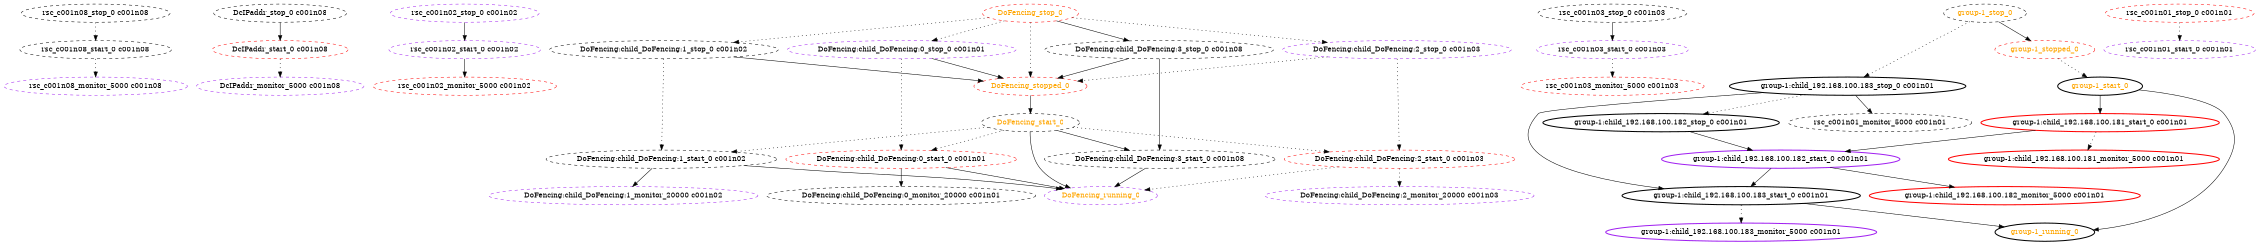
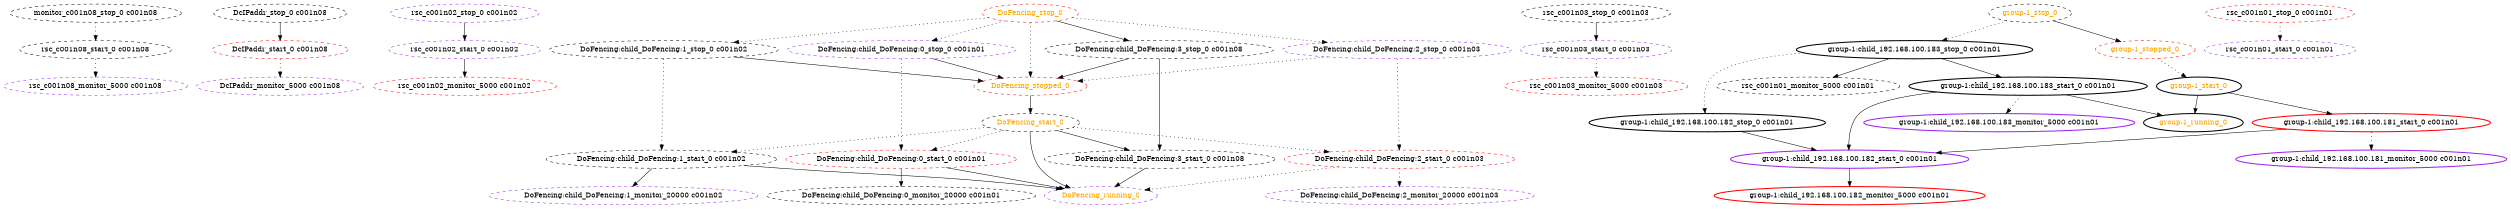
  digraph {
    node [color=black fontcolor=black style=dashed]
    edge [style=solid]
    "rsc_c001n08_monitor_5000 c001n08" [color=purple]
    "DcIPaddr_monitor_5000 c001n08" [color=purple]
    "rsc_c001n02_monitor_5000 c001n02" [color=red]
    "DoFencing:child_DoFencing:1_monitor_20000 c001n02" [color=purple]
    "rsc_c001n03_monitor_5000 c001n03" [color=red]
    "DoFencing:child_DoFencing:2_monitor_20000 c001n03" [color=purple]
    "group-1:child_192.168.100.182_monitor_5000 c001n01" [color=red style=bold]
    "group-1:child_192.168.100.183_monitor_5000 c001n01" [color=purple style=bold]
    "DcIPaddr_start_0 c001n08" [color=red]
    "DcIPaddr_stop_0 c001n08"
    "group-1:child_192.168.100.181_start_0 c001n01" [color=red style=bold]
-   "group-1:child_192.168.100.181_monitor_5000 c001n01" [color=red style=bold]
+   "group-1:child_192.168.100.181_monitor_5000 c001n01" [color=purple style=bold]
    "group-1:child_192.168.100.182_start_0 c001n01" [color=purple style=bold]
    "group-1:child_192.168.100.183_start_0 c001n01" [style=bold]
    "group-1:child_192.168.100.182_stop_0 c001n01" [style=bold]
    "group-1_running_0" [fontcolor=orange style=bold]
    "group-1:child_192.168.100.183_stop_0 c001n01" [style=bold]
    "rsc_c001n01_monitor_5000 c001n01"
    "group-1_start_0" [fontcolor=orange style=bold]
    "group-1_stop_0" [fontcolor=orange]
    "group-1_stopped_0" [color=red fontcolor=orange]
-   "rsc_c001n08_stop_0 c001n08"
+   "rsc_c001n08_stop_0 c001n08" [label="monitor_c001n08_stop_0 c001n08"]
    "rsc_c001n08_start_0 c001n08"
    "rsc_c001n02_stop_0 c001n02" [color=purple]
    "rsc_c001n02_start_0 c001n02" [color=purple]
    "rsc_c001n03_start_0 c001n03" [color=purple]
    "rsc_c001n03_stop_0 c001n03"
    "rsc_c001n01_stop_0 c001n01" [color=red]
    "rsc_c001n01_start_0 c001n01" [color=purple]
    "DoFencing:child_DoFencing:0_stop_0 c001n01" [color=purple]
    "DoFencing:child_DoFencing:0_start_0 c001n01" [color=red]
    DoFencing_stopped_0 [color=red fontcolor=orange]
    "DoFencing:child_DoFencing:0_monitor_20000 c001n01"
    DoFencing_running_0 [color=purple fontcolor=orange]
    DoFencing_start_0 [fontcolor=orange]
    "DoFencing:child_DoFencing:1_stop_0 c001n02"
    "DoFencing:child_DoFencing:1_start_0 c001n02"
    "DoFencing:child_DoFencing:2_stop_0 c001n03" [color=purple]
    "DoFencing:child_DoFencing:2_start_0 c001n03" [color=red]
    "DoFencing:child_DoFencing:3_stop_0 c001n08"
    "DoFencing:child_DoFencing:3_start_0 c001n08"
    DoFencing_stop_0 [color=red fontcolor=orange]
    "DcIPaddr_start_0 c001n08" -> "DcIPaddr_monitor_5000 c001n08" [style=dotted]
    "DcIPaddr_stop_0 c001n08" -> "DcIPaddr_start_0 c001n08"
    "group-1:child_192.168.100.181_start_0 c001n01" -> "group-1:child_192.168.100.181_monitor_5000 c001n01" [style=dotted]
    "group-1:child_192.168.100.181_start_0 c001n01" -> "group-1:child_192.168.100.182_start_0 c001n01"
    "group-1:child_192.168.100.182_start_0 c001n01" -> "group-1:child_192.168.100.182_monitor_5000 c001n01"
-   "group-1:child_192.168.100.182_start_0 c001n01" -> "group-1:child_192.168.100.183_start_0 c001n01"
+   "group-1:child_192.168.100.183_start_0 c001n01" -> "group-1:child_192.168.100.182_start_0 c001n01"
    "group-1:child_192.168.100.183_start_0 c001n01" -> "group-1:child_192.168.100.183_monitor_5000 c001n01" [style=dotted]
    "group-1:child_192.168.100.183_start_0 c001n01" -> "group-1_running_0"
    "group-1:child_192.168.100.182_stop_0 c001n01" -> "group-1:child_192.168.100.182_start_0 c001n01"
    "group-1:child_192.168.100.183_stop_0 c001n01" -> "group-1:child_192.168.100.183_start_0 c001n01"
    "group-1:child_192.168.100.183_stop_0 c001n01" -> "group-1:child_192.168.100.182_stop_0 c001n01" [style=dotted]
    "group-1:child_192.168.100.183_stop_0 c001n01" -> "rsc_c001n01_monitor_5000 c001n01"
    "group-1_start_0" -> "group-1:child_192.168.100.181_start_0 c001n01"
    "group-1_start_0" -> "group-1_running_0"
    "group-1_stop_0" -> "group-1:child_192.168.100.183_stop_0 c001n01" [style=dotted]
    "group-1_stop_0" -> "group-1_stopped_0"
    "group-1_stopped_0" -> "group-1_start_0" [style=dotted]
    "rsc_c001n08_stop_0 c001n08" -> "rsc_c001n08_start_0 c001n08" [style=dotted]
    "rsc_c001n08_start_0 c001n08" -> "rsc_c001n08_monitor_5000 c001n08" [style=dotted]
    "rsc_c001n02_stop_0 c001n02" -> "rsc_c001n02_start_0 c001n02"
    "rsc_c001n02_start_0 c001n02" -> "rsc_c001n02_monitor_5000 c001n02"
    "rsc_c001n03_start_0 c001n03" -> "rsc_c001n03_monitor_5000 c001n03" [style=dotted]
    "rsc_c001n03_stop_0 c001n03" -> "rsc_c001n03_start_0 c001n03"
    "rsc_c001n01_stop_0 c001n01" -> "rsc_c001n01_start_0 c001n01" [style=dotted]
    "DoFencing:child_DoFencing:0_stop_0 c001n01" -> "DoFencing:child_DoFencing:0_start_0 c001n01" [style=dotted]
    "DoFencing:child_DoFencing:0_stop_0 c001n01" -> DoFencing_stopped_0
    "DoFencing:child_DoFencing:0_start_0 c001n01" -> "DoFencing:child_DoFencing:0_monitor_20000 c001n01"
    "DoFencing:child_DoFencing:0_start_0 c001n01" -> DoFencing_running_0
    DoFencing_stopped_0 -> DoFencing_start_0
    DoFencing_start_0 -> "DoFencing:child_DoFencing:0_start_0 c001n01" [style=dotted]
    DoFencing_start_0 -> DoFencing_running_0
    DoFencing_start_0 -> "DoFencing:child_DoFencing:1_start_0 c001n02" [style=dotted]
    DoFencing_start_0 -> "DoFencing:child_DoFencing:2_start_0 c001n03" [style=dotted]
    DoFencing_start_0 -> "DoFencing:child_DoFencing:3_start_0 c001n08"
    "DoFencing:child_DoFencing:1_stop_0 c001n02" -> DoFencing_stopped_0
    "DoFencing:child_DoFencing:1_stop_0 c001n02" -> "DoFencing:child_DoFencing:1_start_0 c001n02" [style=dotted]
    "DoFencing:child_DoFencing:1_start_0 c001n02" -> "DoFencing:child_DoFencing:1_monitor_20000 c001n02"
    "DoFencing:child_DoFencing:1_start_0 c001n02" -> DoFencing_running_0
    "DoFencing:child_DoFencing:2_stop_0 c001n03" -> DoFencing_stopped_0 [style=dotted]
    "DoFencing:child_DoFencing:2_stop_0 c001n03" -> "DoFencing:child_DoFencing:2_start_0 c001n03" [style=dotted]
    "DoFencing:child_DoFencing:2_start_0 c001n03" -> "DoFencing:child_DoFencing:2_monitor_20000 c001n03" [style=dotted]
    "DoFencing:child_DoFencing:2_start_0 c001n03" -> DoFencing_running_0 [style=dotted]
    "DoFencing:child_DoFencing:3_stop_0 c001n08" -> DoFencing_stopped_0
    "DoFencing:child_DoFencing:3_stop_0 c001n08" -> "DoFencing:child_DoFencing:3_start_0 c001n08"
    "DoFencing:child_DoFencing:3_start_0 c001n08" -> DoFencing_running_0
    DoFencing_stop_0 -> "DoFencing:child_DoFencing:0_stop_0 c001n01" [style=dotted]
    DoFencing_stop_0 -> DoFencing_stopped_0 [style=dotted]
    DoFencing_stop_0 -> "DoFencing:child_DoFencing:1_stop_0 c001n02" [style=dotted]
    DoFencing_stop_0 -> "DoFencing:child_DoFencing:2_stop_0 c001n03" [style=dotted]
    DoFencing_stop_0 -> "DoFencing:child_DoFencing:3_stop_0 c001n08"
  }
